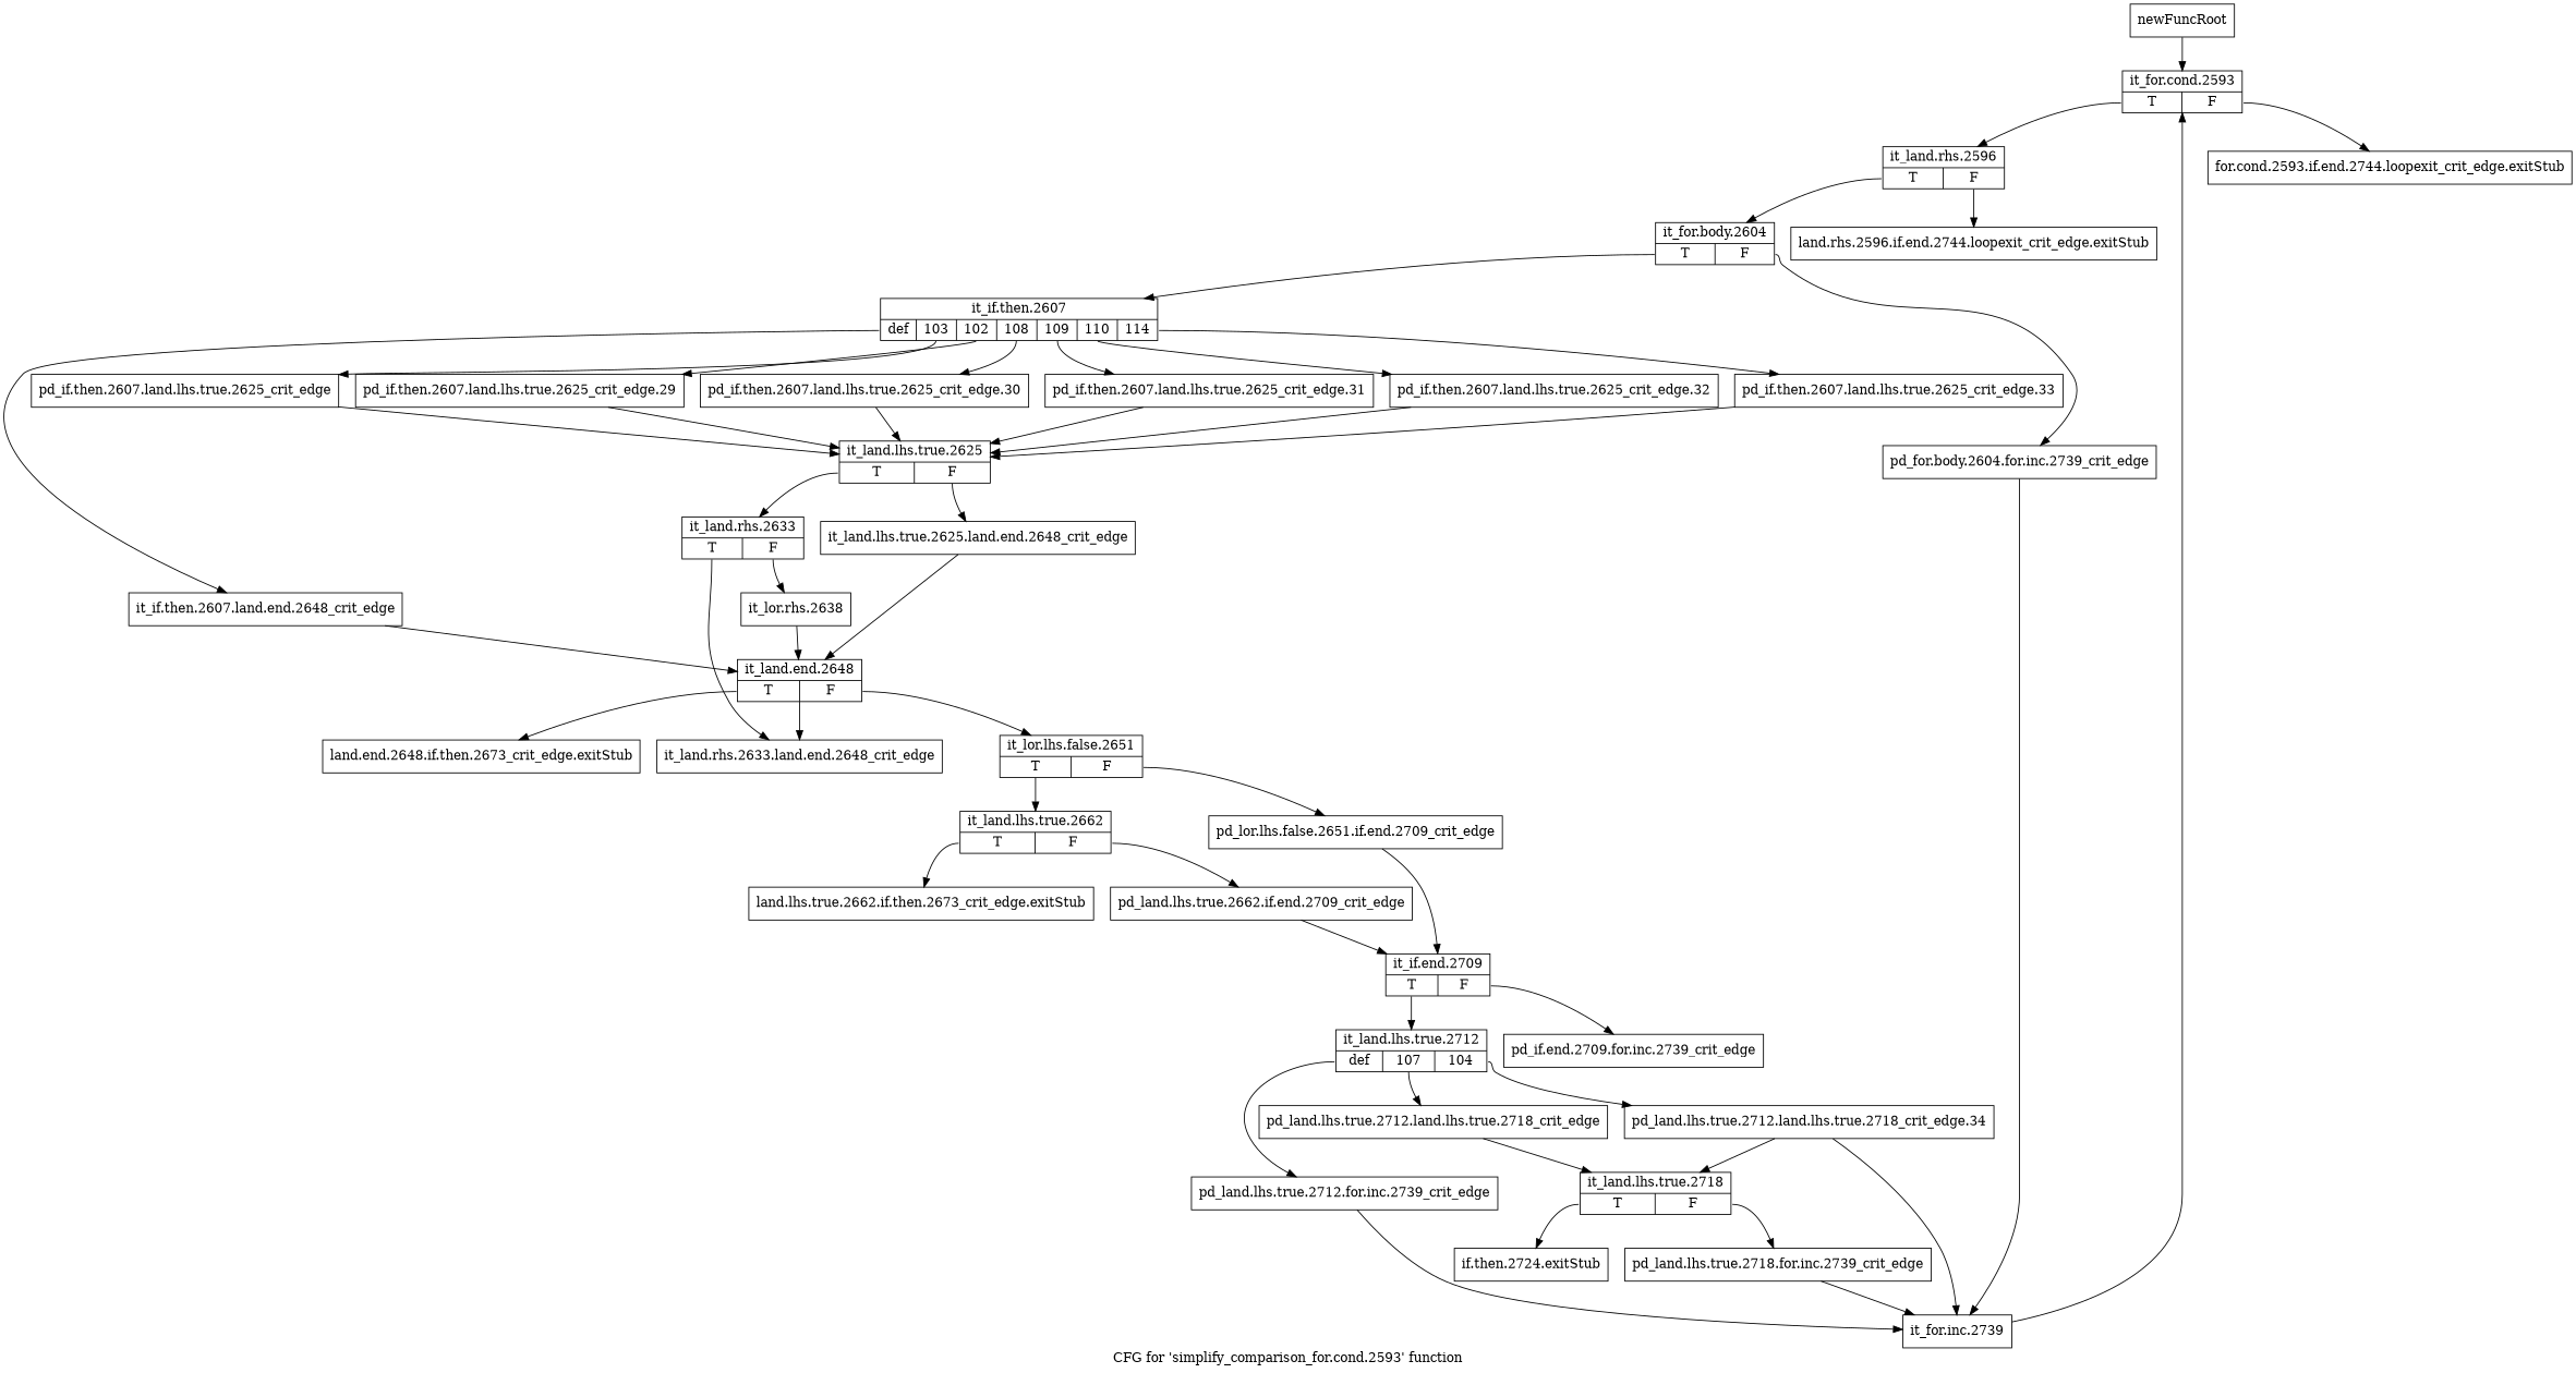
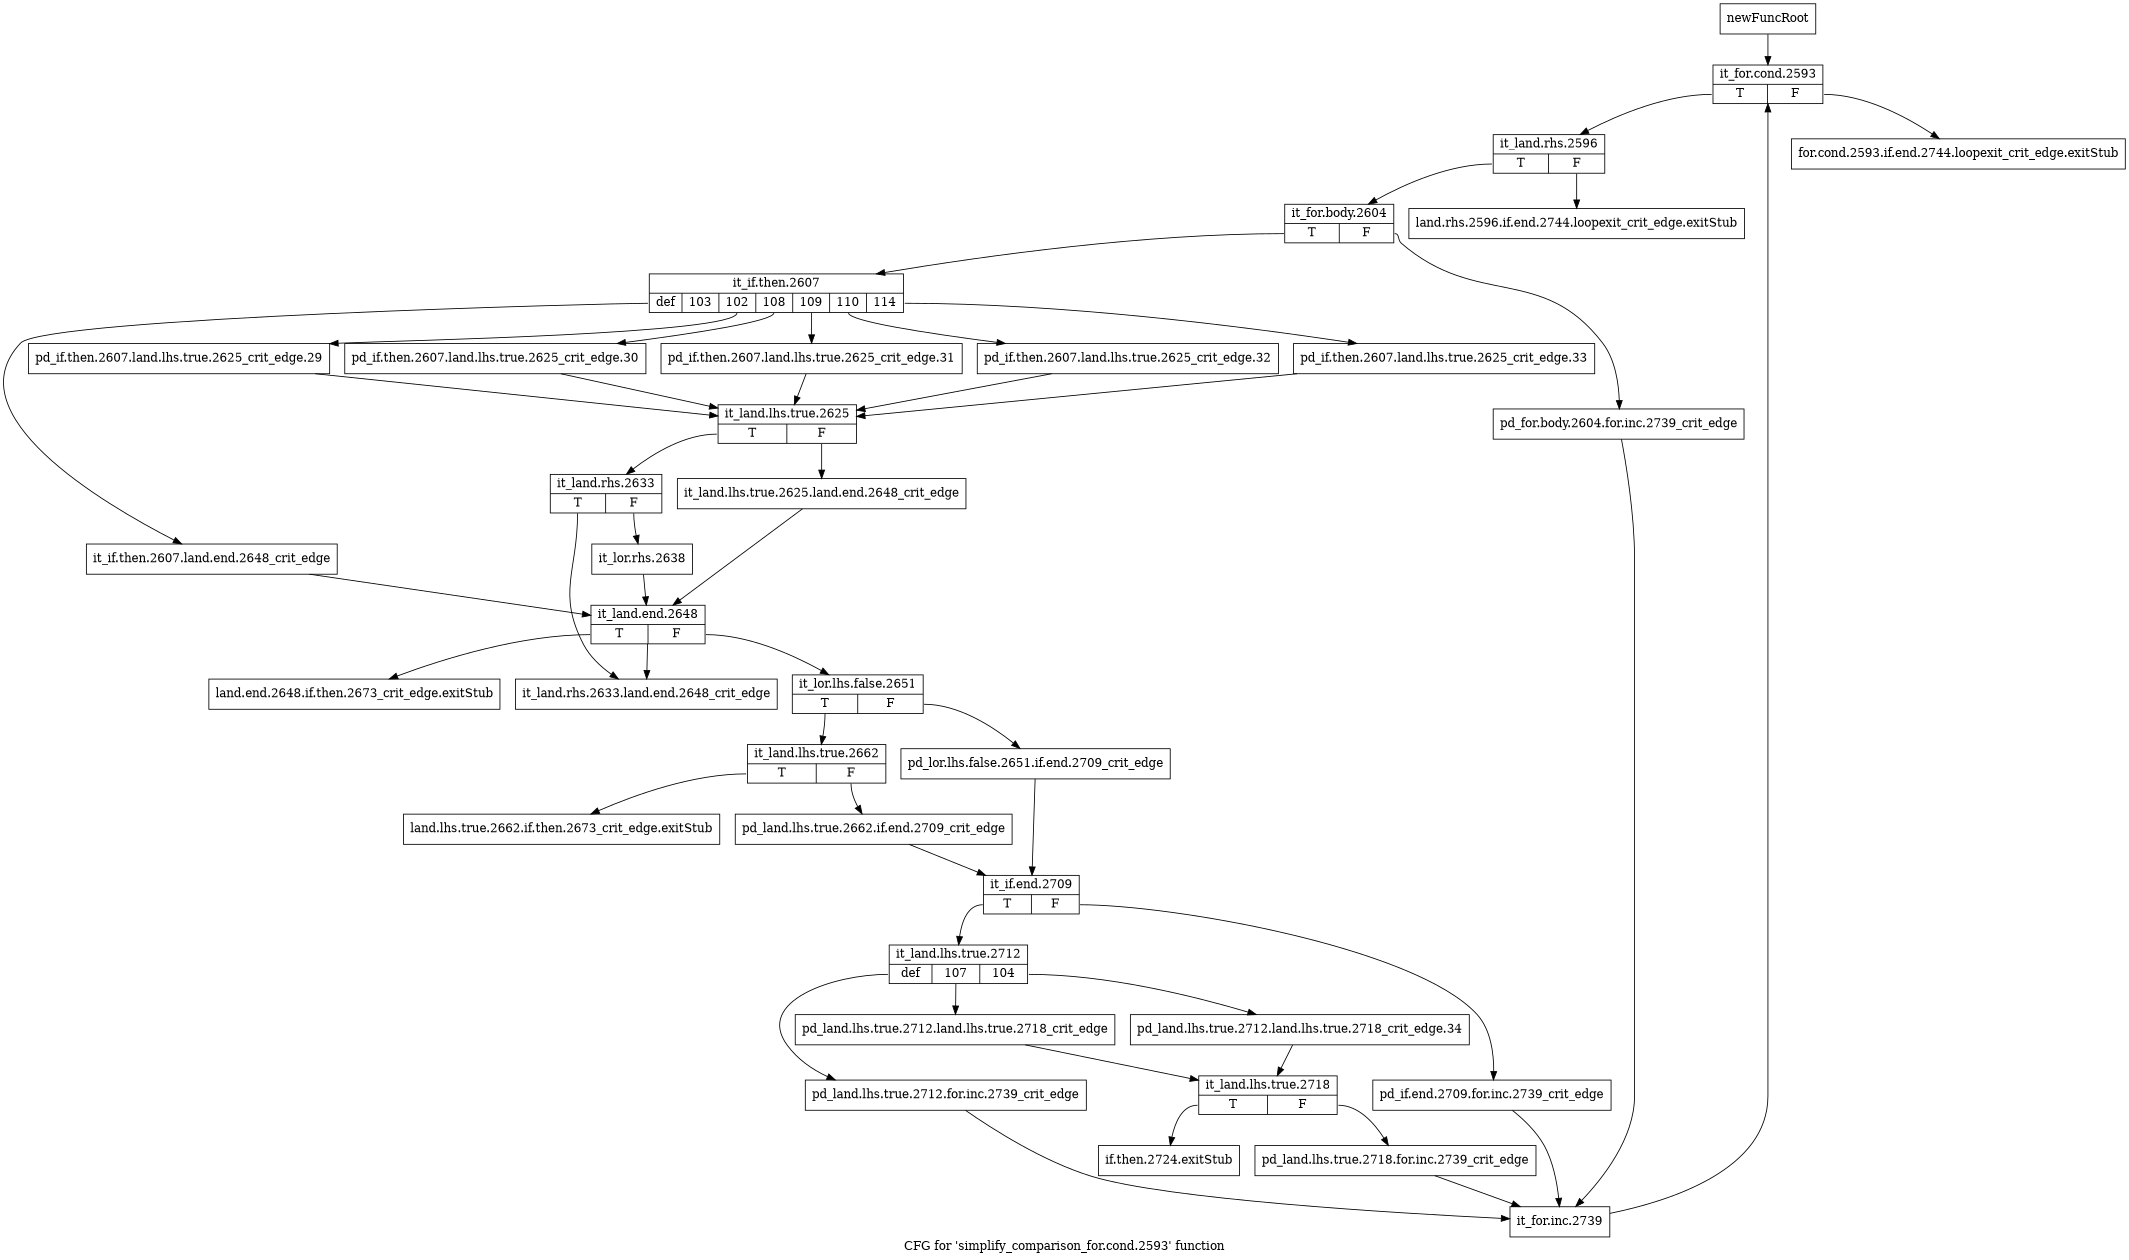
  digraph {
    label="CFG for 'simplify_comparison_for.cond.2593' function"
    node [shape=record]
    n1 [label="{newFuncRoot}"]
    n2 [label="{it_for.cond.2593|{<s0>T|<s1>F}}"]
    n3 [label="{for.cond.2593.if.end.2744.loopexit_crit_edge.exitStub}"]
    n4 [label="{it_land.rhs.2596|{<s0>T|<s1>F}}"]
    n5 [label="{land.rhs.2596.if.end.2744.loopexit_crit_edge.exitStub}"]
    n6 [label="{it_for.body.2604|{<s0>T|<s1>F}}"]
    n7 [label="{land.end.2648.if.then.2673_crit_edge.exitStub}"]
    n8 [label="{land.lhs.true.2662.if.then.2673_crit_edge.exitStub}"]
    n9 [label="{if.then.2724.exitStub}"]
    n10 [label="{it_if.then.2607|{<s0>def|<s1>103|<s2>102|<s3>108|<s4>109|<s5>110|<s6>114}}"]
    n11 [label="{pd_for.body.2604.for.inc.2739_crit_edge}"]
    n12 [label="{it_if.then.2607.land.end.2648_crit_edge}"]
-   n13 [label="{pd_if.then.2607.land.lhs.true.2625_crit_edge}"]
    n14 [label="{pd_if.then.2607.land.lhs.true.2625_crit_edge.29}"]
    n15 [label="{pd_if.then.2607.land.lhs.true.2625_crit_edge.30}"]
    n16 [label="{pd_if.then.2607.land.lhs.true.2625_crit_edge.31}"]
    n17 [label="{pd_if.then.2607.land.lhs.true.2625_crit_edge.32}"]
    n18 [label="{pd_if.then.2607.land.lhs.true.2625_crit_edge.33}"]
    n19 [label="{it_for.inc.2739}"]
    n20 [label="{it_land.end.2648|{<s0>T|<s1>F}}"]
    n21 [label="{it_land.lhs.true.2625|{<s0>T|<s1>F}}"]
    n22 [label="{it_land.rhs.2633.land.end.2648_crit_edge}"]
    n23 [label="{it_lor.lhs.false.2651|{<s0>T|<s1>F}}"]
    n24 [label="{it_land.rhs.2633|{<s0>T|<s1>F}}"]
    n25 [label="{it_land.lhs.true.2625.land.end.2648_crit_edge}"]
    n26 [label="{it_lor.rhs.2638}"]
    n27 [label="{it_land.lhs.true.2662|{<s0>T|<s1>F}}"]
    n28 [label="{pd_lor.lhs.false.2651.if.end.2709_crit_edge}"]
    n29 [label="{pd_land.lhs.true.2662.if.end.2709_crit_edge}"]
    n30 [label="{it_if.end.2709|{<s0>T|<s1>F}}"]
    n31 [label="{it_land.lhs.true.2712|{<s0>def|<s1>107|<s2>104}}"]
    n32 [label="{pd_if.end.2709.for.inc.2739_crit_edge}"]
    n33 [label="{pd_land.lhs.true.2712.for.inc.2739_crit_edge}"]
    n34 [label="{pd_land.lhs.true.2712.land.lhs.true.2718_crit_edge}"]
    n35 [label="{pd_land.lhs.true.2712.land.lhs.true.2718_crit_edge.34}"]
    n36 [label="{it_land.lhs.true.2718|{<s0>T|<s1>F}}"]
    n37 [label="{pd_land.lhs.true.2718.for.inc.2739_crit_edge}"]
    n1 -> n2
    n2 -> n3 [tailport=s1]
    n2 -> n4 [tailport=s0]
    n4 -> n5 [tailport=s1]
    n4 -> n6 [tailport=s0]
    n6 -> n10 [tailport=s0]
    n6 -> n11 [tailport=s1]
    n10 -> n12 [tailport=s0]
-   n10 -> n13 [tailport=s1]
    n10 -> n14 [tailport=s2]
    n10 -> n15 [tailport=s3]
    n10 -> n16 [tailport=s4]
    n10 -> n17 [tailport=s5]
    n10 -> n18 [tailport=s6]
    n11 -> n19
    n12 -> n20
-   n13 -> n21
    n14 -> n21
    n15 -> n21
    n16 -> n21
    n17 -> n21
    n18 -> n21
    n19 -> n2
    n20 -> n7 [tailport=s0]
    n20 -> n22
    n20 -> n23 [tailport=s1]
    n21 -> n24 [tailport=s0]
    n21 -> n25 [tailport=s1]
    n23 -> n27 [tailport=s0]
    n23 -> n28 [tailport=s1]
    n24 -> n22 [tailport=s0]
    n24 -> n26 [tailport=s1]
    n25 -> n20
    n26 -> n20
    n27 -> n8 [tailport=s0]
    n27 -> n29 [tailport=s1]
    n28 -> n30
    n29 -> n30
    n30 -> n31 [tailport=s0]
    n30 -> n32 [tailport=s1]
    n31 -> n33 [tailport=s0]
    n31 -> n34 [tailport=s1]
    n31 -> n35 [tailport=s2]
-   n35 -> n19
+   n32 -> n19
    n33 -> n19
    n34 -> n36
    n35 -> n36
    n36 -> n9 [tailport=s0]
    n36 -> n37 [tailport=s1]
    n37 -> n19
  }
